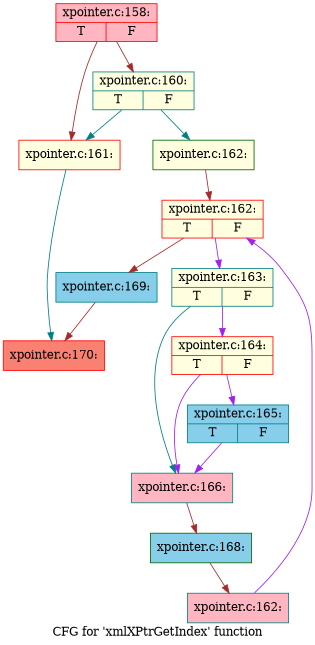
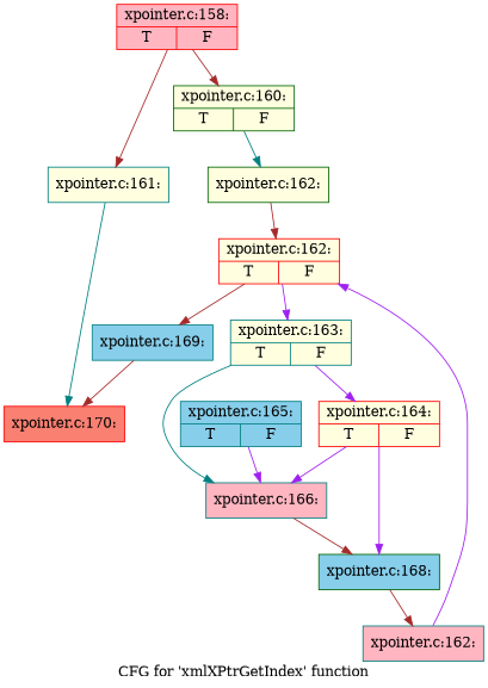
  digraph {
    label="CFG for 'xmlXPtrGetIndex' function"
    node [color=red fillcolor=lightyellow shape=record style=filled]
    edge [color=brown]
    n1 [fillcolor=lightpink label="{xpointer.c:158:|{<s0>T|<s1>F}}"]
-   n2 [label="{xpointer.c:161:}"]
-   n3 [color=teal label="{xpointer.c:160:|{<s0>T|<s1>F}}"]
+   n2 [color=teal label="{xpointer.c:161:}"]
+   n3 [color=darkgreen label="{xpointer.c:160:|{<s0>T|<s1>F}}"]
    n4 [fillcolor=salmon label="{xpointer.c:170:}"]
    n5 [color=darkgreen label="{xpointer.c:162:}"]
    n6 [label="{xpointer.c:162:|{<s0>T|<s1>F}}"]
    n7 [color=teal label="{xpointer.c:163:|{<s0>T|<s1>F}}"]
    n8 [color=teal fillcolor=skyblue label="{xpointer.c:169:}"]
    n9 [color=teal fillcolor=lightpink label="{xpointer.c:166:}"]
    n10 [label="{xpointer.c:164:|{<s0>T|<s1>F}}"]
    n11 [color=darkgreen fillcolor=skyblue label="{xpointer.c:168:}"]
    n12 [color=teal fillcolor=skyblue label="{xpointer.c:165:|{<s0>T|<s1>F}}"]
    n13 [color=teal fillcolor=lightpink label="{xpointer.c:162:}"]
    n1 -> n2
    n1 -> n3
    n2 -> n4 [color=teal]
-   n3 -> n2 [color=teal]
    n3 -> n5 [color=teal]
    n5 -> n6
    n6 -> n7 [color=purple]
    n6 -> n8
    n7 -> n9 [color=teal]
    n7 -> n10 [color=purple]
    n8 -> n4
    n9 -> n11
    n10 -> n9 [color=purple]
-   n10 -> n12 [color=purple]
+   n10 -> n11 [color=purple]
    n11 -> n13
    n12 -> n9 [color=purple]
    n13 -> n6 [color=purple]
  }
